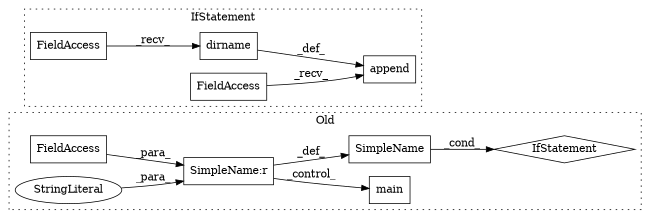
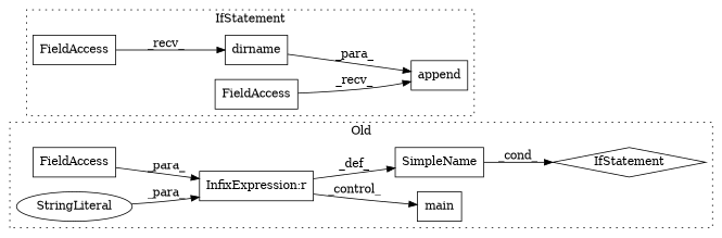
  digraph {
    rankdir=LR
    node [a=32 l=4 shape=box]
    n1 [l=6 label=main s=6728]
-   n2 [a=27 label="SimpleName:r" s=6695]
+   n2 [a=27 label="InfixExpression:r" s=6695]
    n3 [a=22 l=8 label=FieldAccess s=6687]
    n4 [a=42 label=SimpleName l=""]
    n5 [a=25 l="4,2" label=IfStatement s="6683,6709" shape=diamond]
    n6 [a=45 l=10 label=StringLiteral s=6699 shape=ellipse]
    n7 [l="8,1" label=dirname s="209,239"]
    n8 [a=22 label=FieldAccess s=204]
    n9 [l="7,1" label=append s="184,241"]
    n10 [a=22 l=3 label=FieldAccess s=175]
    subgraph cluster_1 {
      label=Old
      style=dotted
      n1
      n2
      n3
      n4
      n5
      n6
    }
    subgraph cluster_2 {
      label=IfStatement
      style=dotted
      n7
      n8
      n9
      n10
    }
    n2 -> n1 [label=_control_]
    n2 -> n4 [label=_def_]
    n3 -> n2 [label=_para_]
    n4 -> n5 [label=_cond_]
    n6 -> n2 [label=_para_]
-   n7 -> n9 [label=_def_]
+   n7 -> n9 [label=_para_]
    n8 -> n7 [label=_recv_]
    n10 -> n9 [label=_recv_]
  }
